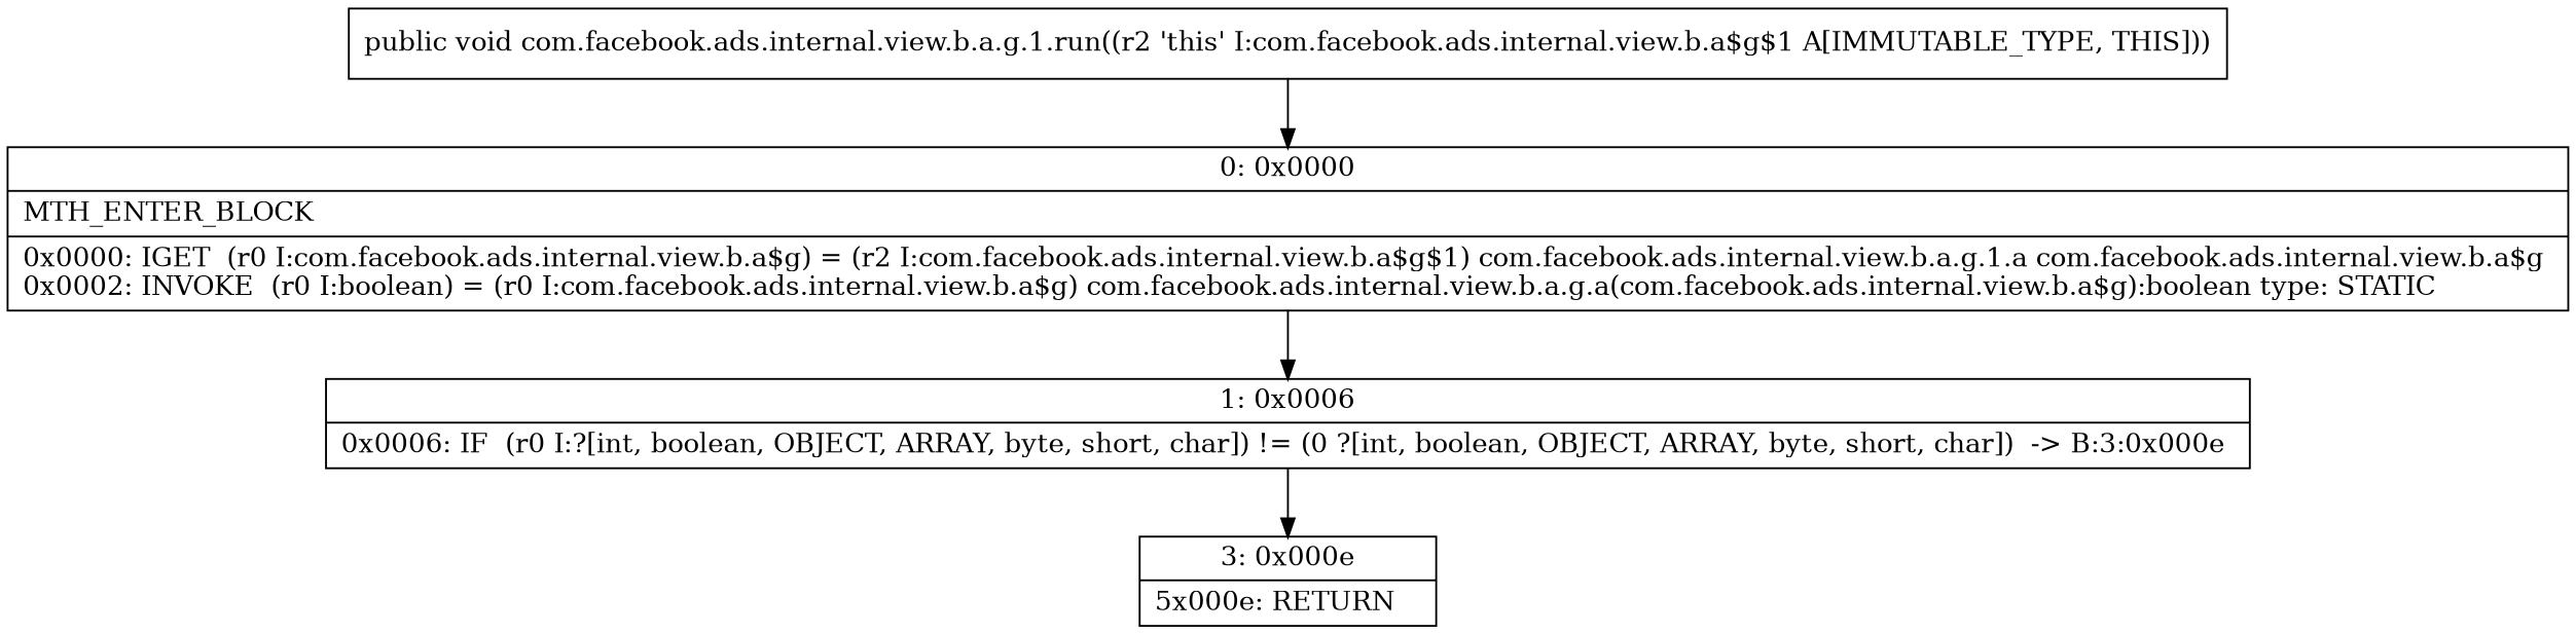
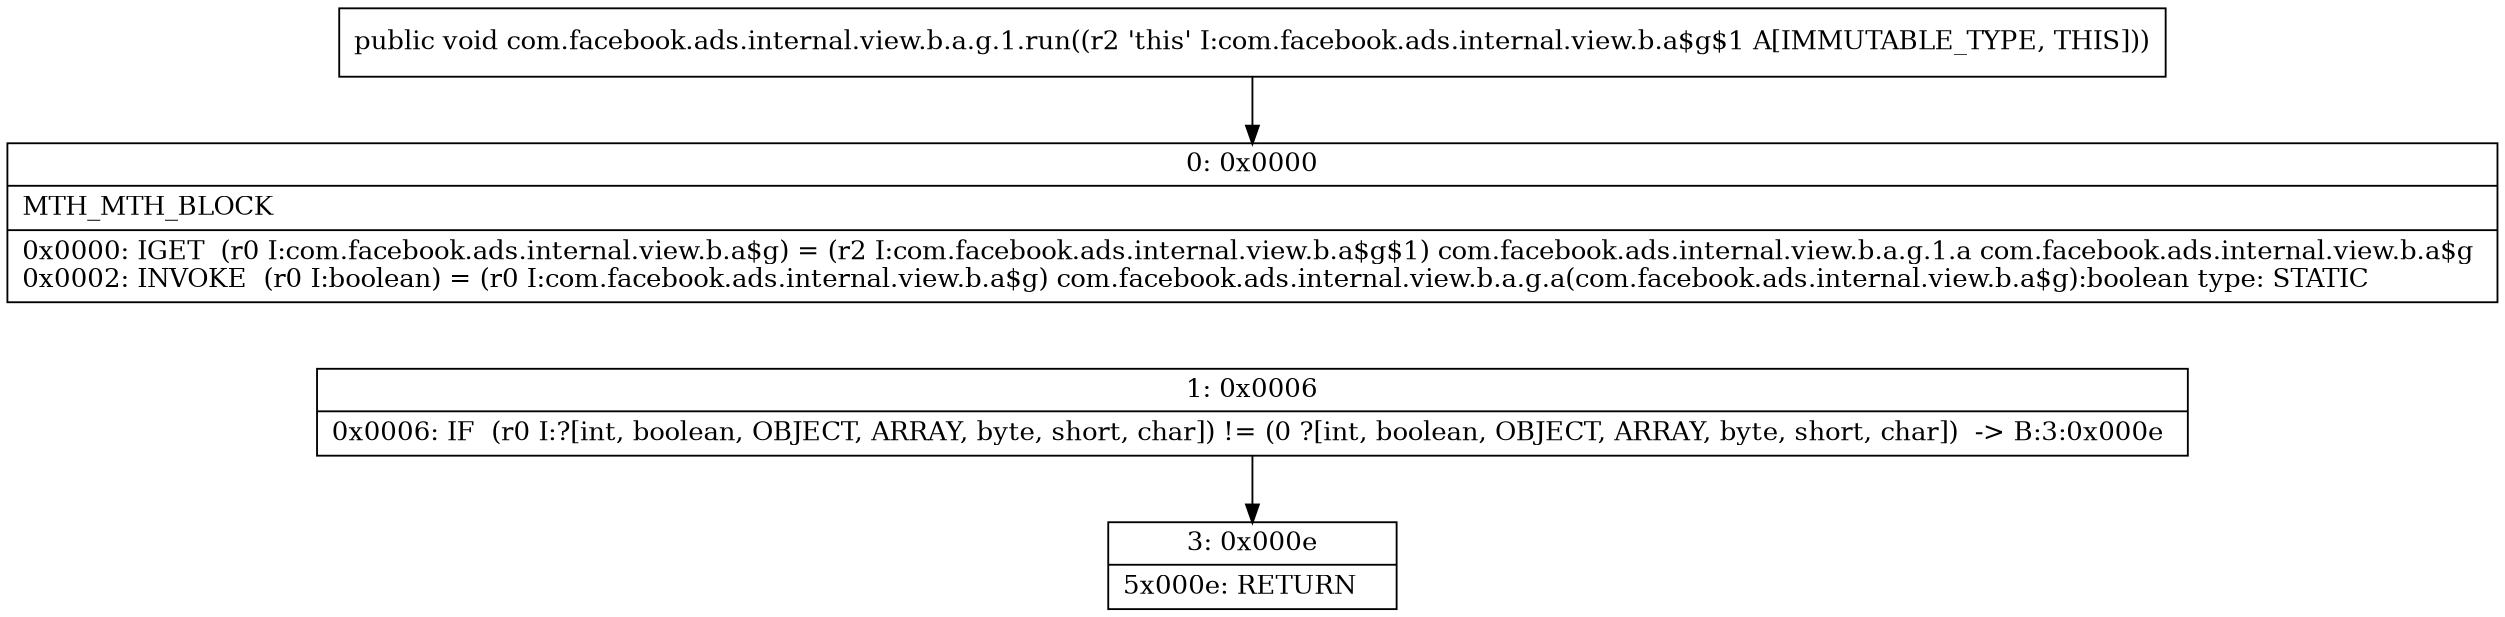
  digraph {
    node [shape=record]
-   n1 [label="{0\:\ 0x0000|MTH_ENTER_BLOCK\l|0x0000: IGET  (r0 I:com.facebook.ads.internal.view.b.a$g) = (r2 I:com.facebook.ads.internal.view.b.a$g$1) com.facebook.ads.internal.view.b.a.g.1.a com.facebook.ads.internal.view.b.a$g \l0x0002: INVOKE  (r0 I:boolean) = (r0 I:com.facebook.ads.internal.view.b.a$g) com.facebook.ads.internal.view.b.a.g.a(com.facebook.ads.internal.view.b.a$g):boolean type: STATIC \l}"]
+   n1 [label="{0\:\ 0x0000|MTH_MTH_BLOCK\l|0x0000: IGET  (r0 I:com.facebook.ads.internal.view.b.a$g) = (r2 I:com.facebook.ads.internal.view.b.a$g$1) com.facebook.ads.internal.view.b.a.g.1.a com.facebook.ads.internal.view.b.a$g \l0x0002: INVOKE  (r0 I:boolean) = (r0 I:com.facebook.ads.internal.view.b.a$g) com.facebook.ads.internal.view.b.a.g.a(com.facebook.ads.internal.view.b.a$g):boolean type: STATIC \l}"]
    n2 [label="{1\:\ 0x0006|0x0006: IF  (r0 I:?[int, boolean, OBJECT, ARRAY, byte, short, char]) != (0 ?[int, boolean, OBJECT, ARRAY, byte, short, char])  \-\> B:3:0x000e \l}"]
    n3 [label="{3\:\ 0x000e|5x000e: RETURN   \l}"]
    n4 [label="{public void com.facebook.ads.internal.view.b.a.g.1.run((r2 'this' I:com.facebook.ads.internal.view.b.a$g$1 A[IMMUTABLE_TYPE, THIS])) }"]
-   n1 -> n2
    n2 -> n3
    n4 -> n1
  }
